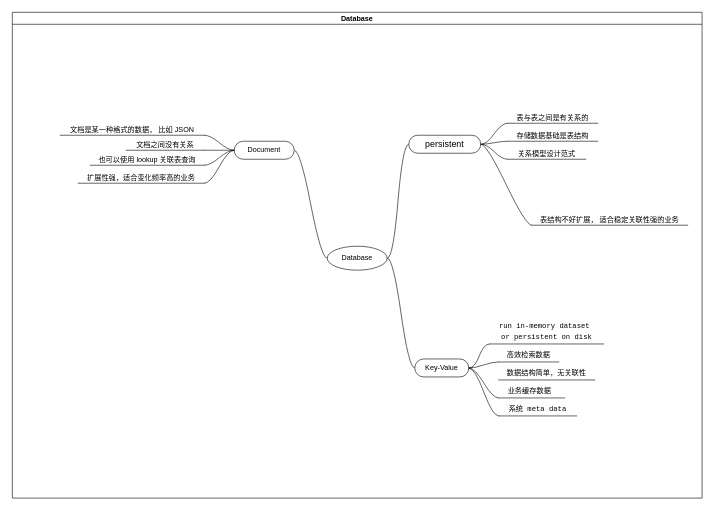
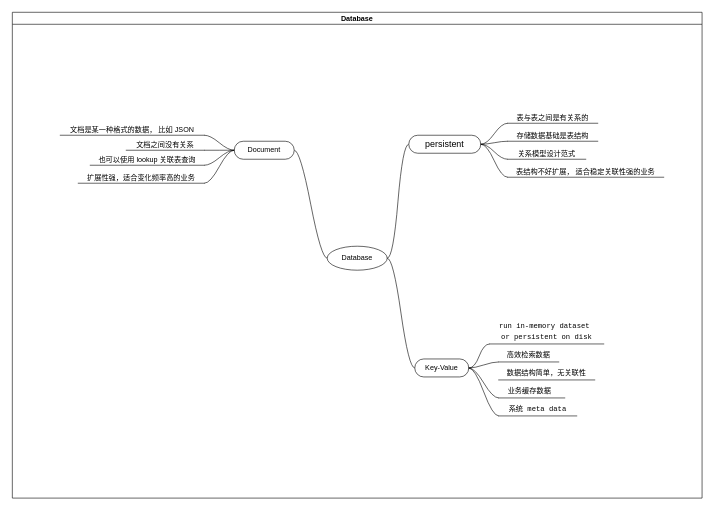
  <mxCell id="0" />
  <mxCell id="1" parent="0" />
  <mxCell id="2" value="Database" style="swimlane;startSize=20;horizontal=1;containerType=tree;fontColor=default;labelBackgroundColor=none;" parent="1" vertex="1"><mxGeometry x="20" y="20" width="1150" height="810" as="geometry" /></mxCell>
  <mxCell id="3" value="" style="edgeStyle=entityRelationEdgeStyle;startArrow=none;endArrow=none;segment=10;curved=1;rounded=0;fontColor=default;labelBackgroundColor=none;" parent="2" source="5" target="6" edge="1"><mxGeometry relative="1" as="geometry" /></mxCell>
  <mxCell id="4" value="" style="edgeStyle=entityRelationEdgeStyle;startArrow=none;endArrow=none;segment=10;curved=1;rounded=0;fontColor=default;labelBackgroundColor=none;" parent="2" source="5" target="7" edge="1"><mxGeometry relative="1" as="geometry" /></mxCell>
  <mxCell id="5" value="Database" style="ellipse;whiteSpace=wrap;html=1;align=center;treeFolding=1;treeMoving=1;newEdgeStyle={&quot;edgeStyle&quot;:&quot;entityRelationEdgeStyle&quot;,&quot;startArrow&quot;:&quot;none&quot;,&quot;endArrow&quot;:&quot;none&quot;,&quot;segment&quot;:10,&quot;curved&quot;:1};fontColor=default;labelBackgroundColor=none;" parent="2" vertex="1"><mxGeometry x="525" y="390" width="100" height="40" as="geometry" /></mxCell>
  <mxCell id="6" value="&lt;div style=&quot;text-align: left&quot;&gt;&lt;font&gt;&lt;span style=&quot;font-size: 14.88px;&quot;&gt;persistent&lt;/span&gt;&lt;/font&gt;&lt;/div&gt;" style="whiteSpace=wrap;html=1;rounded=1;arcSize=50;align=center;verticalAlign=middle;strokeWidth=1;autosize=1;spacing=4;treeFolding=1;treeMoving=1;newEdgeStyle={&quot;edgeStyle&quot;:&quot;entityRelationEdgeStyle&quot;,&quot;startArrow&quot;:&quot;none&quot;,&quot;endArrow&quot;:&quot;none&quot;,&quot;segment&quot;:10,&quot;curved&quot;:1};fontColor=default;labelBackgroundColor=none;" parent="2" vertex="1"><mxGeometry x="661" y="205" width="120" height="30" as="geometry" /></mxCell>
  <mxCell id="7" value="Document" style="whiteSpace=wrap;html=1;rounded=1;arcSize=50;align=center;verticalAlign=middle;strokeWidth=1;autosize=1;spacing=4;treeFolding=1;treeMoving=1;newEdgeStyle={&quot;edgeStyle&quot;:&quot;entityRelationEdgeStyle&quot;,&quot;startArrow&quot;:&quot;none&quot;,&quot;endArrow&quot;:&quot;none&quot;,&quot;segment&quot;:10,&quot;curved&quot;:1};fontColor=default;labelBackgroundColor=none;" parent="2" vertex="1"><mxGeometry x="370" y="215" width="100" height="30" as="geometry" /></mxCell>
  <mxCell id="8" value="Key-Value" style="whiteSpace=wrap;html=1;rounded=1;arcSize=50;align=center;verticalAlign=middle;strokeWidth=1;autosize=1;spacing=4;treeFolding=1;treeMoving=1;newEdgeStyle={&quot;edgeStyle&quot;:&quot;entityRelationEdgeStyle&quot;,&quot;startArrow&quot;:&quot;none&quot;,&quot;endArrow&quot;:&quot;none&quot;,&quot;segment&quot;:10,&quot;curved&quot;:1};fontColor=default;labelBackgroundColor=none;" parent="2" vertex="1"><mxGeometry x="671" y="578" width="90" height="30" as="geometry" /></mxCell>
  <mxCell id="9" value="" style="edgeStyle=entityRelationEdgeStyle;startArrow=none;endArrow=none;segment=10;curved=1;rounded=0;fontColor=default;labelBackgroundColor=none;" parent="2" source="5" target="8" edge="1"><mxGeometry relative="1" as="geometry"><mxPoint x="665" y="437" as="sourcePoint" /></mxGeometry></mxCell>
  <mxCell id="10" value="表与表之间是有关系的" style="whiteSpace=wrap;html=1;shape=partialRectangle;top=0;left=0;bottom=1;right=0;points=[[0,1],[1,1]];fillColor=none;align=center;verticalAlign=bottom;routingCenterY=0.5;snapToPoint=1;recursiveResize=0;autosize=1;treeFolding=1;treeMoving=1;newEdgeStyle={&quot;edgeStyle&quot;:&quot;entityRelationEdgeStyle&quot;,&quot;startArrow&quot;:&quot;none&quot;,&quot;endArrow&quot;:&quot;none&quot;,&quot;segment&quot;:10,&quot;curved&quot;:1};fontColor=default;labelBackgroundColor=none;" parent="2" vertex="1"><mxGeometry x="826" y="165" width="150" height="20" as="geometry" /></mxCell>
  <mxCell id="11" value="" style="edgeStyle=entityRelationEdgeStyle;startArrow=none;endArrow=none;segment=10;curved=1;rounded=0;fontColor=default;labelBackgroundColor=none;" parent="2" source="6" target="10" edge="1"><mxGeometry relative="1" as="geometry"><mxPoint x="821" y="250" as="sourcePoint" /></mxGeometry></mxCell>
  <mxCell id="12" value="文档之间没有关系" style="whiteSpace=wrap;html=1;shape=partialRectangle;top=0;left=0;bottom=1;right=0;points=[[0,1],[1,1]];fillColor=none;align=center;verticalAlign=bottom;routingCenterY=0.5;snapToPoint=1;recursiveResize=0;autosize=1;treeFolding=1;treeMoving=1;newEdgeStyle={&quot;edgeStyle&quot;:&quot;entityRelationEdgeStyle&quot;,&quot;startArrow&quot;:&quot;none&quot;,&quot;endArrow&quot;:&quot;none&quot;,&quot;segment&quot;:10,&quot;curved&quot;:1};fontColor=default;labelBackgroundColor=none;" parent="2" vertex="1"><mxGeometry x="190" y="210" width="130" height="20" as="geometry" /></mxCell>
  <mxCell id="13" value="" style="edgeStyle=entityRelationEdgeStyle;startArrow=none;endArrow=none;segment=10;curved=1;rounded=0;fontColor=default;labelBackgroundColor=none;" parent="2" source="7" target="12" edge="1"><mxGeometry relative="1" as="geometry"><mxPoint x="170" y="260" as="sourcePoint" /></mxGeometry></mxCell>
  <mxCell id="14" value="" style="edgeStyle=entityRelationEdgeStyle;startArrow=none;endArrow=none;segment=10;curved=1;rounded=0;fontColor=default;labelBackgroundColor=none;" parent="2" source="7" target="15" edge="1"><mxGeometry relative="1" as="geometry"><mxPoint x="380" y="247" as="sourcePoint" /></mxGeometry></mxCell>
  <mxCell id="15" value="文档是某一种格式的数据， 比如 JSON" style="whiteSpace=wrap;html=1;shape=partialRectangle;top=0;left=0;bottom=1;right=0;points=[[0,1],[1,1]];fillColor=none;align=center;verticalAlign=bottom;routingCenterY=0.5;snapToPoint=1;recursiveResize=0;autosize=1;treeFolding=1;treeMoving=1;newEdgeStyle={&quot;edgeStyle&quot;:&quot;entityRelationEdgeStyle&quot;,&quot;startArrow&quot;:&quot;none&quot;,&quot;endArrow&quot;:&quot;none&quot;,&quot;segment&quot;:10,&quot;curved&quot;:1};fontColor=default;labelBackgroundColor=none;" parent="2" vertex="1"><mxGeometry x="80" y="185" width="240" height="20" as="geometry" /></mxCell>
  <mxCell id="16" value="" style="edgeStyle=entityRelationEdgeStyle;startArrow=none;endArrow=none;segment=10;curved=1;rounded=0;fontColor=default;labelBackgroundColor=none;" parent="2" source="6" target="17" edge="1"><mxGeometry relative="1" as="geometry"><mxPoint x="791" y="237" as="sourcePoint" /></mxGeometry></mxCell>
  <mxCell id="17" value="存储数据基础是表结构" style="whiteSpace=wrap;html=1;shape=partialRectangle;top=0;left=0;bottom=1;right=0;points=[[0,1],[1,1]];fillColor=none;align=center;verticalAlign=bottom;routingCenterY=0.5;snapToPoint=1;recursiveResize=0;autosize=1;treeFolding=1;treeMoving=1;newEdgeStyle={&quot;edgeStyle&quot;:&quot;entityRelationEdgeStyle&quot;,&quot;startArrow&quot;:&quot;none&quot;,&quot;endArrow&quot;:&quot;none&quot;,&quot;segment&quot;:10,&quot;curved&quot;:1};fontColor=default;labelBackgroundColor=none;" parent="2" vertex="1"><mxGeometry x="826" y="195" width="150" height="20" as="geometry" /></mxCell>
  <mxCell id="18" value="" style="edgeStyle=entityRelationEdgeStyle;startArrow=none;endArrow=none;segment=10;curved=1;rounded=0;fontColor=default;labelBackgroundColor=none;" parent="2" source="6" target="19" edge="1"><mxGeometry relative="1" as="geometry"><mxPoint x="791" y="237" as="sourcePoint" /></mxGeometry></mxCell>
  <mxCell id="19" value="关系模型设计范式" style="whiteSpace=wrap;html=1;shape=partialRectangle;top=0;left=0;bottom=1;right=0;points=[[0,1],[1,1]];fillColor=none;align=center;verticalAlign=bottom;routingCenterY=0.5;snapToPoint=1;recursiveResize=0;autosize=1;treeFolding=1;treeMoving=1;newEdgeStyle={&quot;edgeStyle&quot;:&quot;entityRelationEdgeStyle&quot;,&quot;startArrow&quot;:&quot;none&quot;,&quot;endArrow&quot;:&quot;none&quot;,&quot;segment&quot;:10,&quot;curved&quot;:1};fontColor=default;labelBackgroundColor=none;" parent="2" vertex="1"><mxGeometry x="826" y="225" width="130" height="20" as="geometry" /></mxCell>
  <mxCell id="20" value="" style="edgeStyle=entityRelationEdgeStyle;startArrow=none;endArrow=none;segment=10;curved=1;rounded=0;fontColor=default;labelBackgroundColor=none;" parent="2" source="7" target="21" edge="1"><mxGeometry relative="1" as="geometry"><mxPoint x="380" y="247" as="sourcePoint" /></mxGeometry></mxCell>
  <mxCell id="21" value="也可以使用 lookup 关联表查询" style="whiteSpace=wrap;html=1;shape=partialRectangle;top=0;left=0;bottom=1;right=0;points=[[0,1],[1,1]];fillColor=none;align=center;verticalAlign=bottom;routingCenterY=0.5;snapToPoint=1;recursiveResize=0;autosize=1;treeFolding=1;treeMoving=1;newEdgeStyle={&quot;edgeStyle&quot;:&quot;entityRelationEdgeStyle&quot;,&quot;startArrow&quot;:&quot;none&quot;,&quot;endArrow&quot;:&quot;none&quot;,&quot;segment&quot;:10,&quot;curved&quot;:1};fontColor=default;labelBackgroundColor=none;" parent="2" vertex="1"><mxGeometry x="130" y="235" width="190" height="20" as="geometry" /></mxCell>
  <mxCell id="22" value="" style="edgeStyle=entityRelationEdgeStyle;startArrow=none;endArrow=none;segment=10;curved=1;rounded=0;fontColor=default;labelBackgroundColor=none;" parent="2" source="6" target="23" edge="1"><mxGeometry relative="1" as="geometry"><mxPoint x="791" y="237" as="sourcePoint" /></mxGeometry></mxCell>
- <mxCell id="23" value="表结构不好扩展， 适合稳定关联性强的业务" style="whiteSpace=wrap;html=1;shape=partialRectangle;top=0;left=0;bottom=1;right=0;points=[[0,1],[1,1]];fillColor=none;align=center;verticalAlign=bottom;routingCenterY=0.5;snapToPoint=1;recursiveResize=0;autosize=1;treeFolding=1;treeMoving=1;newEdgeStyle={&quot;edgeStyle&quot;:&quot;entityRelationEdgeStyle&quot;,&quot;startArrow&quot;:&quot;none&quot;,&quot;endArrow&quot;:&quot;none&quot;,&quot;segment&quot;:10,&quot;curved&quot;:1};fontColor=default;labelBackgroundColor=none;" parent="2" vertex="1"><mxGeometry x="866" y="335" width="260" height="20" as="geometry" /></mxCell>
+ <mxCell id="23" value="表结构不好扩展， 适合稳定关联性强的业务" style="whiteSpace=wrap;html=1;shape=partialRectangle;top=0;left=0;bottom=1;right=0;points=[[0,1],[1,1]];fillColor=none;align=center;verticalAlign=bottom;routingCenterY=0.5;snapToPoint=1;recursiveResize=0;autosize=1;treeFolding=1;treeMoving=1;newEdgeStyle={&quot;edgeStyle&quot;:&quot;entityRelationEdgeStyle&quot;,&quot;startArrow&quot;:&quot;none&quot;,&quot;endArrow&quot;:&quot;none&quot;,&quot;segment&quot;:10,&quot;curved&quot;:1};fontColor=default;labelBackgroundColor=none;" parent="2" vertex="1"><mxGeometry x="826" y="255" width="260" height="20" as="geometry" /></mxCell>
  <mxCell id="24" value="" style="edgeStyle=entityRelationEdgeStyle;startArrow=none;endArrow=none;segment=10;curved=1;rounded=0;fontColor=default;labelBackgroundColor=none;" parent="2" source="7" target="25" edge="1"><mxGeometry relative="1" as="geometry"><mxPoint x="380" y="247" as="sourcePoint" /></mxGeometry></mxCell>
  <mxCell id="25" value="扩展性强，适合变化频率高的业务" style="whiteSpace=wrap;html=1;shape=partialRectangle;top=0;left=0;bottom=1;right=0;points=[[0,1],[1,1]];fillColor=none;align=center;verticalAlign=bottom;routingCenterY=0.5;snapToPoint=1;recursiveResize=0;autosize=1;treeFolding=1;treeMoving=1;newEdgeStyle={&quot;edgeStyle&quot;:&quot;entityRelationEdgeStyle&quot;,&quot;startArrow&quot;:&quot;none&quot;,&quot;endArrow&quot;:&quot;none&quot;,&quot;segment&quot;:10,&quot;curved&quot;:1};fontColor=default;labelBackgroundColor=none;" parent="2" vertex="1"><mxGeometry x="110" y="265" width="210" height="20" as="geometry" /></mxCell>
  <mxCell id="26" value="&lt;div style=&quot;font-family: menlo, monaco, &amp;quot;courier new&amp;quot;, monospace; line-height: 18px;&quot;&gt;run in-memory dataset&amp;nbsp;&lt;/div&gt;&lt;div style=&quot;font-family: menlo, monaco, &amp;quot;courier new&amp;quot;, monospace; line-height: 18px;&quot;&gt;or&amp;nbsp;&lt;span style=&quot;font-family: &amp;quot;menlo&amp;quot; , &amp;quot;monaco&amp;quot; , &amp;quot;courier new&amp;quot; , monospace&quot;&gt;persistent on disk&lt;/span&gt;&lt;/div&gt;" style="whiteSpace=wrap;html=1;shape=partialRectangle;top=0;left=0;bottom=1;right=0;points=[[0,1],[1,1]];fillColor=none;align=center;verticalAlign=bottom;routingCenterY=0.5;snapToPoint=1;recursiveResize=0;autosize=1;treeFolding=1;treeMoving=1;newEdgeStyle={&quot;edgeStyle&quot;:&quot;entityRelationEdgeStyle&quot;,&quot;startArrow&quot;:&quot;none&quot;,&quot;endArrow&quot;:&quot;none&quot;,&quot;segment&quot;:10,&quot;curved&quot;:1};labelBackgroundColor=none;fontSize=12;fontColor=default;" parent="2" vertex="1"><mxGeometry x="796" y="513" width="190" height="40" as="geometry" /></mxCell>
  <mxCell id="27" value="" style="edgeStyle=entityRelationEdgeStyle;startArrow=none;endArrow=none;segment=10;curved=1;rounded=0;labelBackgroundColor=none;fontSize=12;fontColor=default;" parent="2" source="8" target="26" edge="1"><mxGeometry relative="1" as="geometry"><mxPoint x="801" y="623" as="sourcePoint" /></mxGeometry></mxCell>
  <mxCell id="28" value="" style="edgeStyle=entityRelationEdgeStyle;startArrow=none;endArrow=none;segment=10;curved=1;rounded=0;labelBackgroundColor=none;fontSize=12;fontColor=default;" parent="2" source="8" target="29" edge="1"><mxGeometry relative="1" as="geometry"><mxPoint x="771" y="610.0" as="sourcePoint" /></mxGeometry></mxCell>
  <mxCell id="29" value="&lt;div style=&quot;font-family: menlo, monaco, &amp;quot;courier new&amp;quot;, monospace; line-height: 18px;&quot;&gt;高效检索数据&lt;/div&gt;" style="whiteSpace=wrap;html=1;shape=partialRectangle;top=0;left=0;bottom=1;right=0;points=[[0,1],[1,1]];fillColor=none;align=center;verticalAlign=bottom;routingCenterY=0.5;snapToPoint=1;recursiveResize=0;autosize=1;treeFolding=1;treeMoving=1;newEdgeStyle={&quot;edgeStyle&quot;:&quot;entityRelationEdgeStyle&quot;,&quot;startArrow&quot;:&quot;none&quot;,&quot;endArrow&quot;:&quot;none&quot;,&quot;segment&quot;:10,&quot;curved&quot;:1};labelBackgroundColor=none;fontSize=12;fontColor=default;" parent="2" vertex="1"><mxGeometry x="811" y="563" width="100" height="20" as="geometry" /></mxCell>
  <mxCell id="30" value="&lt;div style=&quot;font-family: menlo, monaco, &amp;quot;courier new&amp;quot;, monospace; line-height: 18px;&quot;&gt;数据结构简单，无关联性&lt;/div&gt;" style="whiteSpace=wrap;html=1;shape=partialRectangle;top=0;left=0;bottom=1;right=0;points=[[0,1],[1,1]];fillColor=none;align=center;verticalAlign=bottom;routingCenterY=0.5;snapToPoint=1;recursiveResize=0;autosize=1;treeFolding=1;treeMoving=1;newEdgeStyle={&quot;edgeStyle&quot;:&quot;entityRelationEdgeStyle&quot;,&quot;startArrow&quot;:&quot;none&quot;,&quot;endArrow&quot;:&quot;none&quot;,&quot;segment&quot;:10,&quot;curved&quot;:1};labelBackgroundColor=none;fontSize=12;fontColor=default;" parent="2" vertex="1"><mxGeometry x="811" y="593" width="160" height="20" as="geometry" /></mxCell>
  <mxCell id="31" value="" style="edgeStyle=entityRelationEdgeStyle;startArrow=none;endArrow=none;segment=10;curved=1;rounded=0;labelBackgroundColor=none;fontSize=12;fontColor=default;" parent="2" source="8" target="32" edge="1"><mxGeometry relative="1" as="geometry"><mxPoint x="771" y="610.0" as="sourcePoint" /></mxGeometry></mxCell>
  <mxCell id="32" value="&lt;div style=&quot;font-family: menlo, monaco, &amp;quot;courier new&amp;quot;, monospace; line-height: 18px;&quot;&gt;业务缓存数据&amp;nbsp;&lt;/div&gt;" style="whiteSpace=wrap;html=1;shape=partialRectangle;top=0;left=0;bottom=1;right=0;points=[[0,1],[1,1]];fillColor=none;align=center;verticalAlign=bottom;routingCenterY=0.5;snapToPoint=1;recursiveResize=0;autosize=1;treeFolding=1;treeMoving=1;newEdgeStyle={&quot;edgeStyle&quot;:&quot;entityRelationEdgeStyle&quot;,&quot;startArrow&quot;:&quot;none&quot;,&quot;endArrow&quot;:&quot;none&quot;,&quot;segment&quot;:10,&quot;curved&quot;:1};labelBackgroundColor=none;fontSize=12;fontColor=default;" parent="2" vertex="1"><mxGeometry x="811" y="623" width="110" height="20" as="geometry" /></mxCell>
  <mxCell id="33" value="" style="edgeStyle=entityRelationEdgeStyle;startArrow=none;endArrow=none;segment=10;curved=1;rounded=0;labelBackgroundColor=none;fontSize=12;fontColor=default;" parent="2" source="8" target="34" edge="1"><mxGeometry relative="1" as="geometry"><mxPoint x="771" y="610.0" as="sourcePoint" /></mxGeometry></mxCell>
  <mxCell id="34" value="&lt;div style=&quot;font-family: menlo, monaco, &amp;quot;courier new&amp;quot;, monospace; line-height: 18px;&quot;&gt;系统 meta data&lt;/div&gt;" style="whiteSpace=wrap;html=1;shape=partialRectangle;top=0;left=0;bottom=1;right=0;points=[[0,1],[1,1]];fillColor=none;align=center;verticalAlign=bottom;routingCenterY=0.5;snapToPoint=1;recursiveResize=0;autosize=1;treeFolding=1;treeMoving=1;newEdgeStyle={&quot;edgeStyle&quot;:&quot;entityRelationEdgeStyle&quot;,&quot;startArrow&quot;:&quot;none&quot;,&quot;endArrow&quot;:&quot;none&quot;,&quot;segment&quot;:10,&quot;curved&quot;:1};labelBackgroundColor=none;fontSize=12;fontColor=default;" parent="2" vertex="1"><mxGeometry x="811" y="653" width="130" height="20" as="geometry" /></mxCell>
